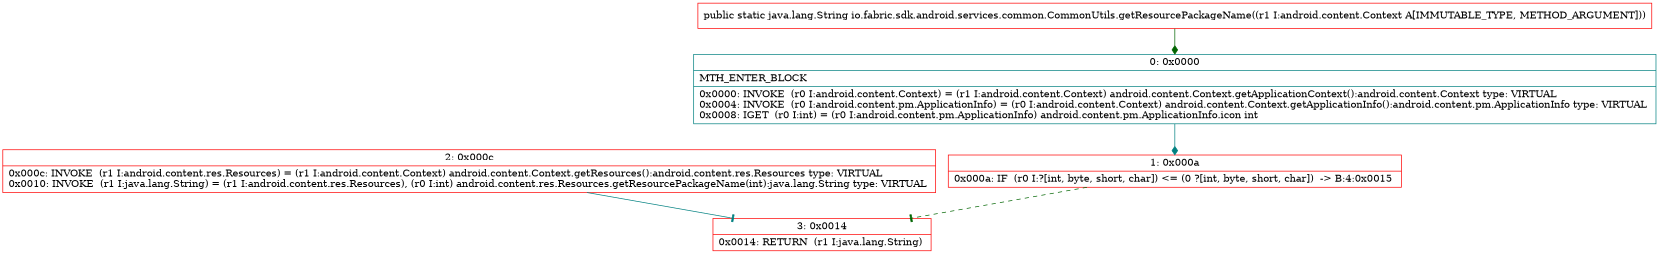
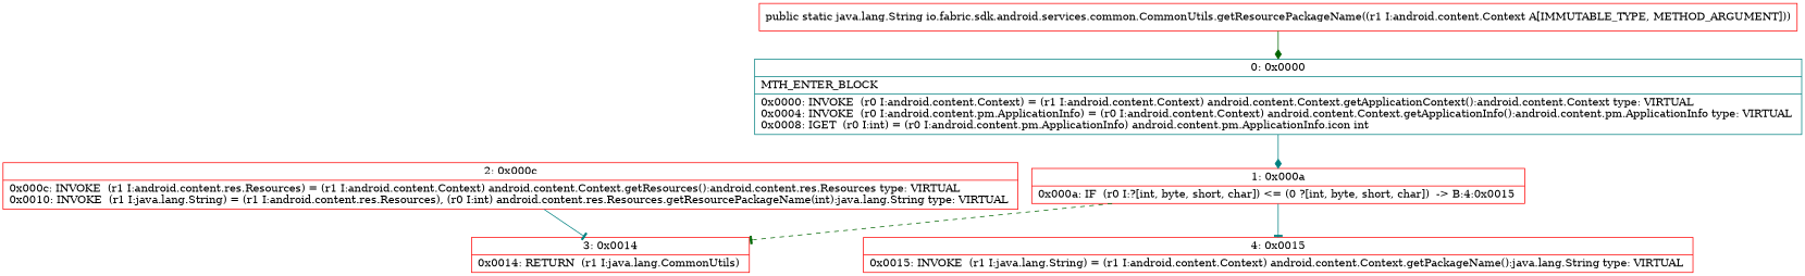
  digraph {
    node [color=red shape=record]
    edge [arrowhead=tee color=teal]
    n1 [color=teal label="{0\:\ 0x0000|MTH_ENTER_BLOCK\l|0x0000: INVOKE  (r0 I:android.content.Context) = (r1 I:android.content.Context) android.content.Context.getApplicationContext():android.content.Context type: VIRTUAL \l0x0004: INVOKE  (r0 I:android.content.pm.ApplicationInfo) = (r0 I:android.content.Context) android.content.Context.getApplicationInfo():android.content.pm.ApplicationInfo type: VIRTUAL \l0x0008: IGET  (r0 I:int) = (r0 I:android.content.pm.ApplicationInfo) android.content.pm.ApplicationInfo.icon int \l}"]
    n2 [label="{1\:\ 0x000a|0x000a: IF  (r0 I:?[int, byte, short, char]) \<= (0 ?[int, byte, short, char])  \-\> B:4:0x0015 \l}"]
-   n4 [label="{3\:\ 0x0014|0x0014: RETURN  (r1 I:java.lang.String) \l}"]
+   n3 [label="{4\:\ 0x0015|0x0015: INVOKE  (r1 I:java.lang.String) = (r1 I:android.content.Context) android.content.Context.getPackageName():java.lang.String type: VIRTUAL \l}"]
+   n4 [label="{3\:\ 0x0014|0x0014: RETURN  (r1 I:java.lang.CommonUtils) \l}"]
    n5 [label="{2\:\ 0x000c|0x000c: INVOKE  (r1 I:android.content.res.Resources) = (r1 I:android.content.Context) android.content.Context.getResources():android.content.res.Resources type: VIRTUAL \l0x0010: INVOKE  (r1 I:java.lang.String) = (r1 I:android.content.res.Resources), (r0 I:int) android.content.res.Resources.getResourcePackageName(int):java.lang.String type: VIRTUAL \l}"]
    n6 [label="{public static java.lang.String io.fabric.sdk.android.services.common.CommonUtils.getResourcePackageName((r1 I:android.content.Context A[IMMUTABLE_TYPE, METHOD_ARGUMENT])) }"]
    n1 -> n2 [arrowhead=diamond]
+   n2 -> n3
    n2 -> n4 [color=darkgreen style=dashed]
    n5 -> n4
    n6 -> n1 [arrowhead=diamond color=darkgreen]
  }
